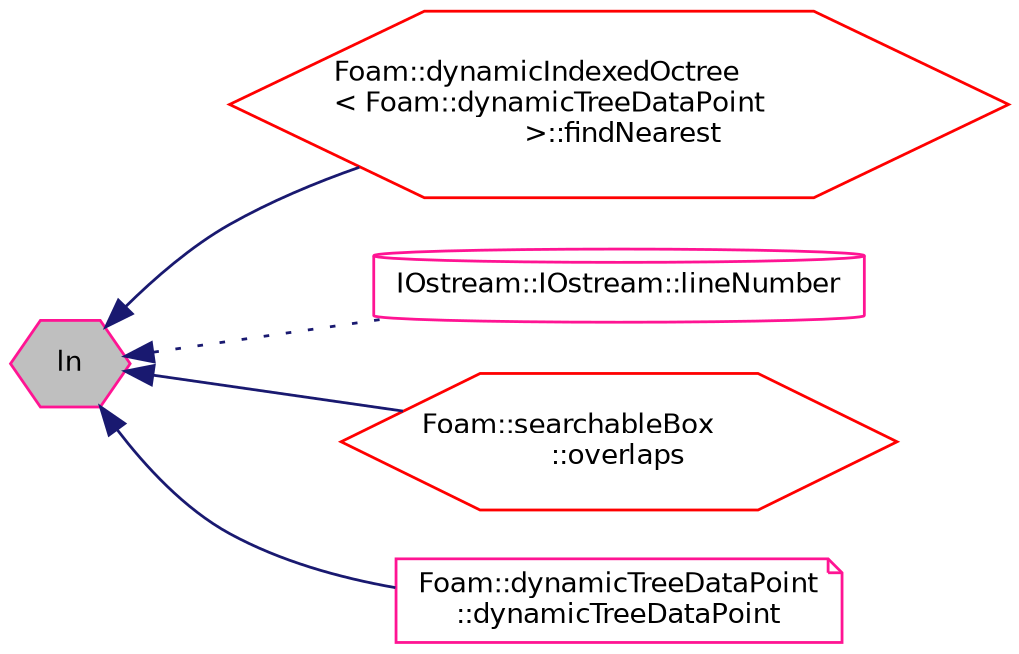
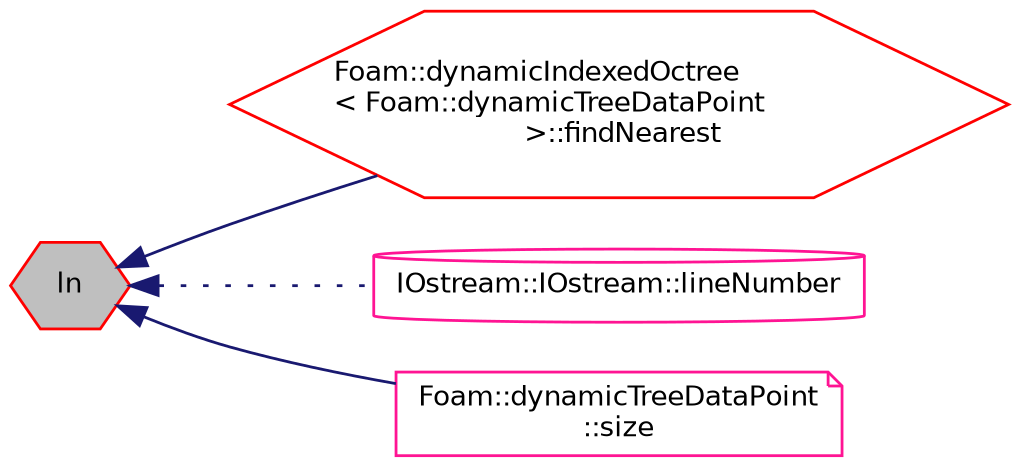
  digraph {
    rankdir=LR
    node [color=red fontname=Helvetica fontsize=10 shape=hexagon]
    edge [color=midnightblue dir=back fontname=Helvetica fontsize=10 labelfontname=Helvetica labelfontsize=10 style=solid]
-   n1 [color=deeppink fillcolor=grey75 fontcolor=black height=0.2 label=ln style=filled width=0.4]
+   n1 [fillcolor=grey75 fontcolor=black height=0.2 label=ln style=filled width=0.4]
    n2 [height=0.2 label="Foam::dynamicIndexedOctree\l\< Foam::dynamicTreeDataPoint\l \>::findNearest" width=0.4]
    n3 [color=deeppink height=0.2 label="IOstream::IOstream::lineNumber" shape=cylinder width=0.4]
-   n4 [height=0.2 label="Foam::searchableBox\l::overlaps" width=0.4]
-   n5 [color=deeppink height=0.2 label="Foam::dynamicTreeDataPoint\l::dynamicTreeDataPoint" shape=note width=0.4]
+   n5 [color=deeppink height=0.2 label="Foam::dynamicTreeDataPoint\l::size" shape=note width=0.4]
    n1 -> n2
    n1 -> n3 [style=dotted]
-   n1 -> n4
    n1 -> n5
  }
